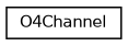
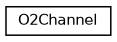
  digraph {
    rankdir=TB
-   n1 [color=black fillcolor=white fontname=Helvetica fontsize=10 height=0.2 label=O4Channel shape=record style=filled width=0.4]
+   n1 [color=black fillcolor=white fontname=Helvetica fontsize=10 height=0.2 label=O2Channel shape=record style=filled width=0.4]
  }
